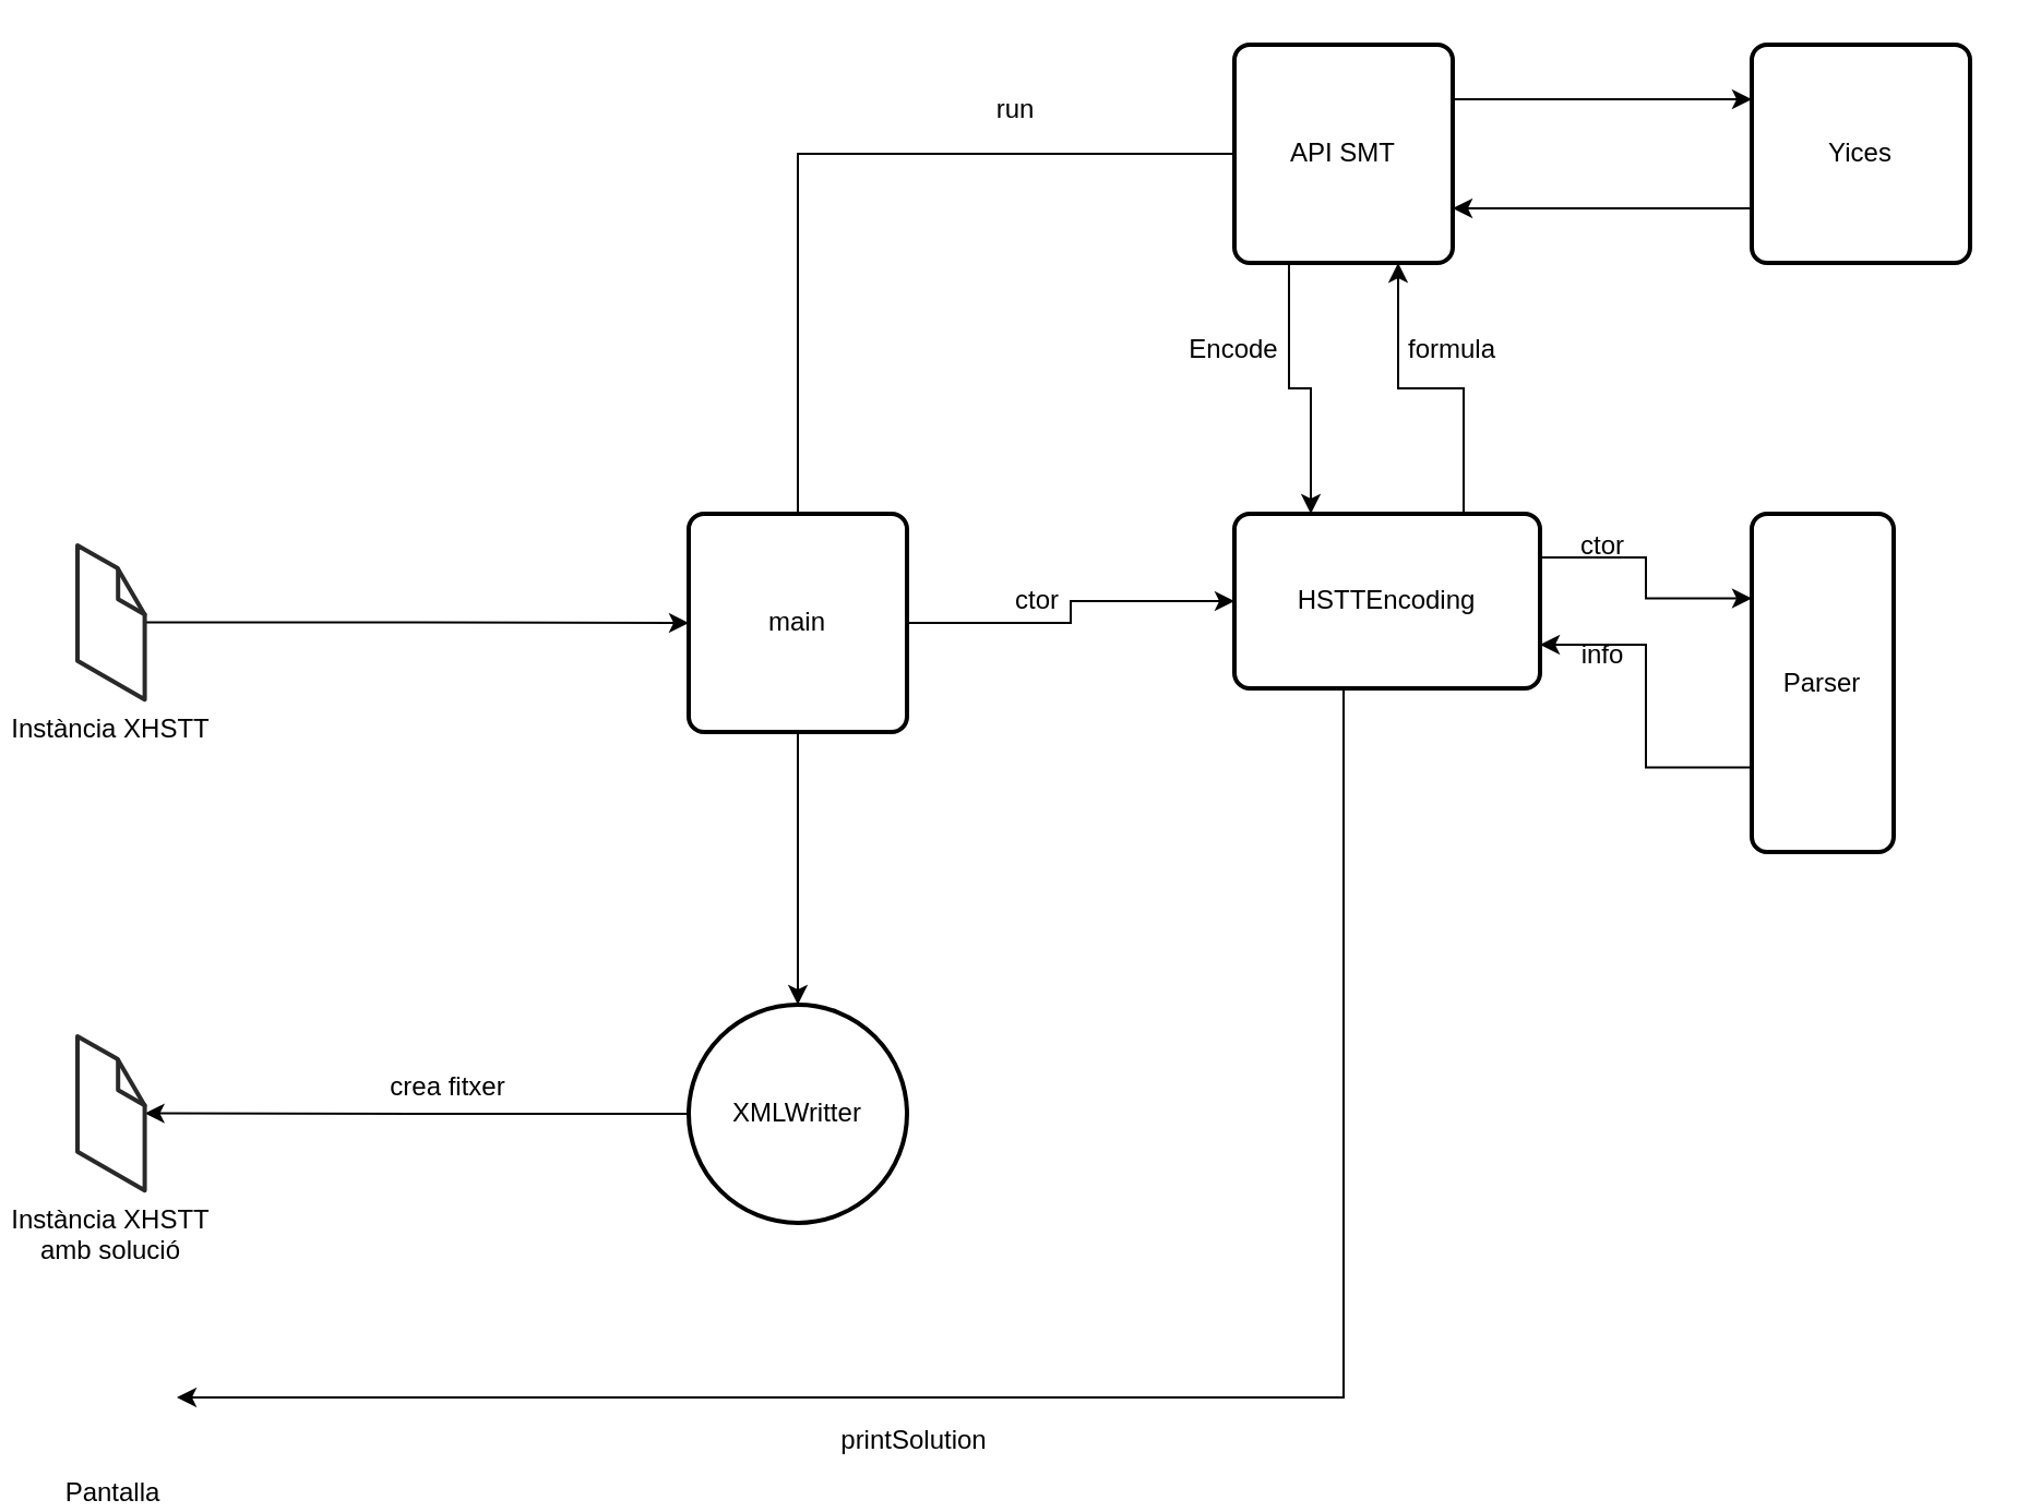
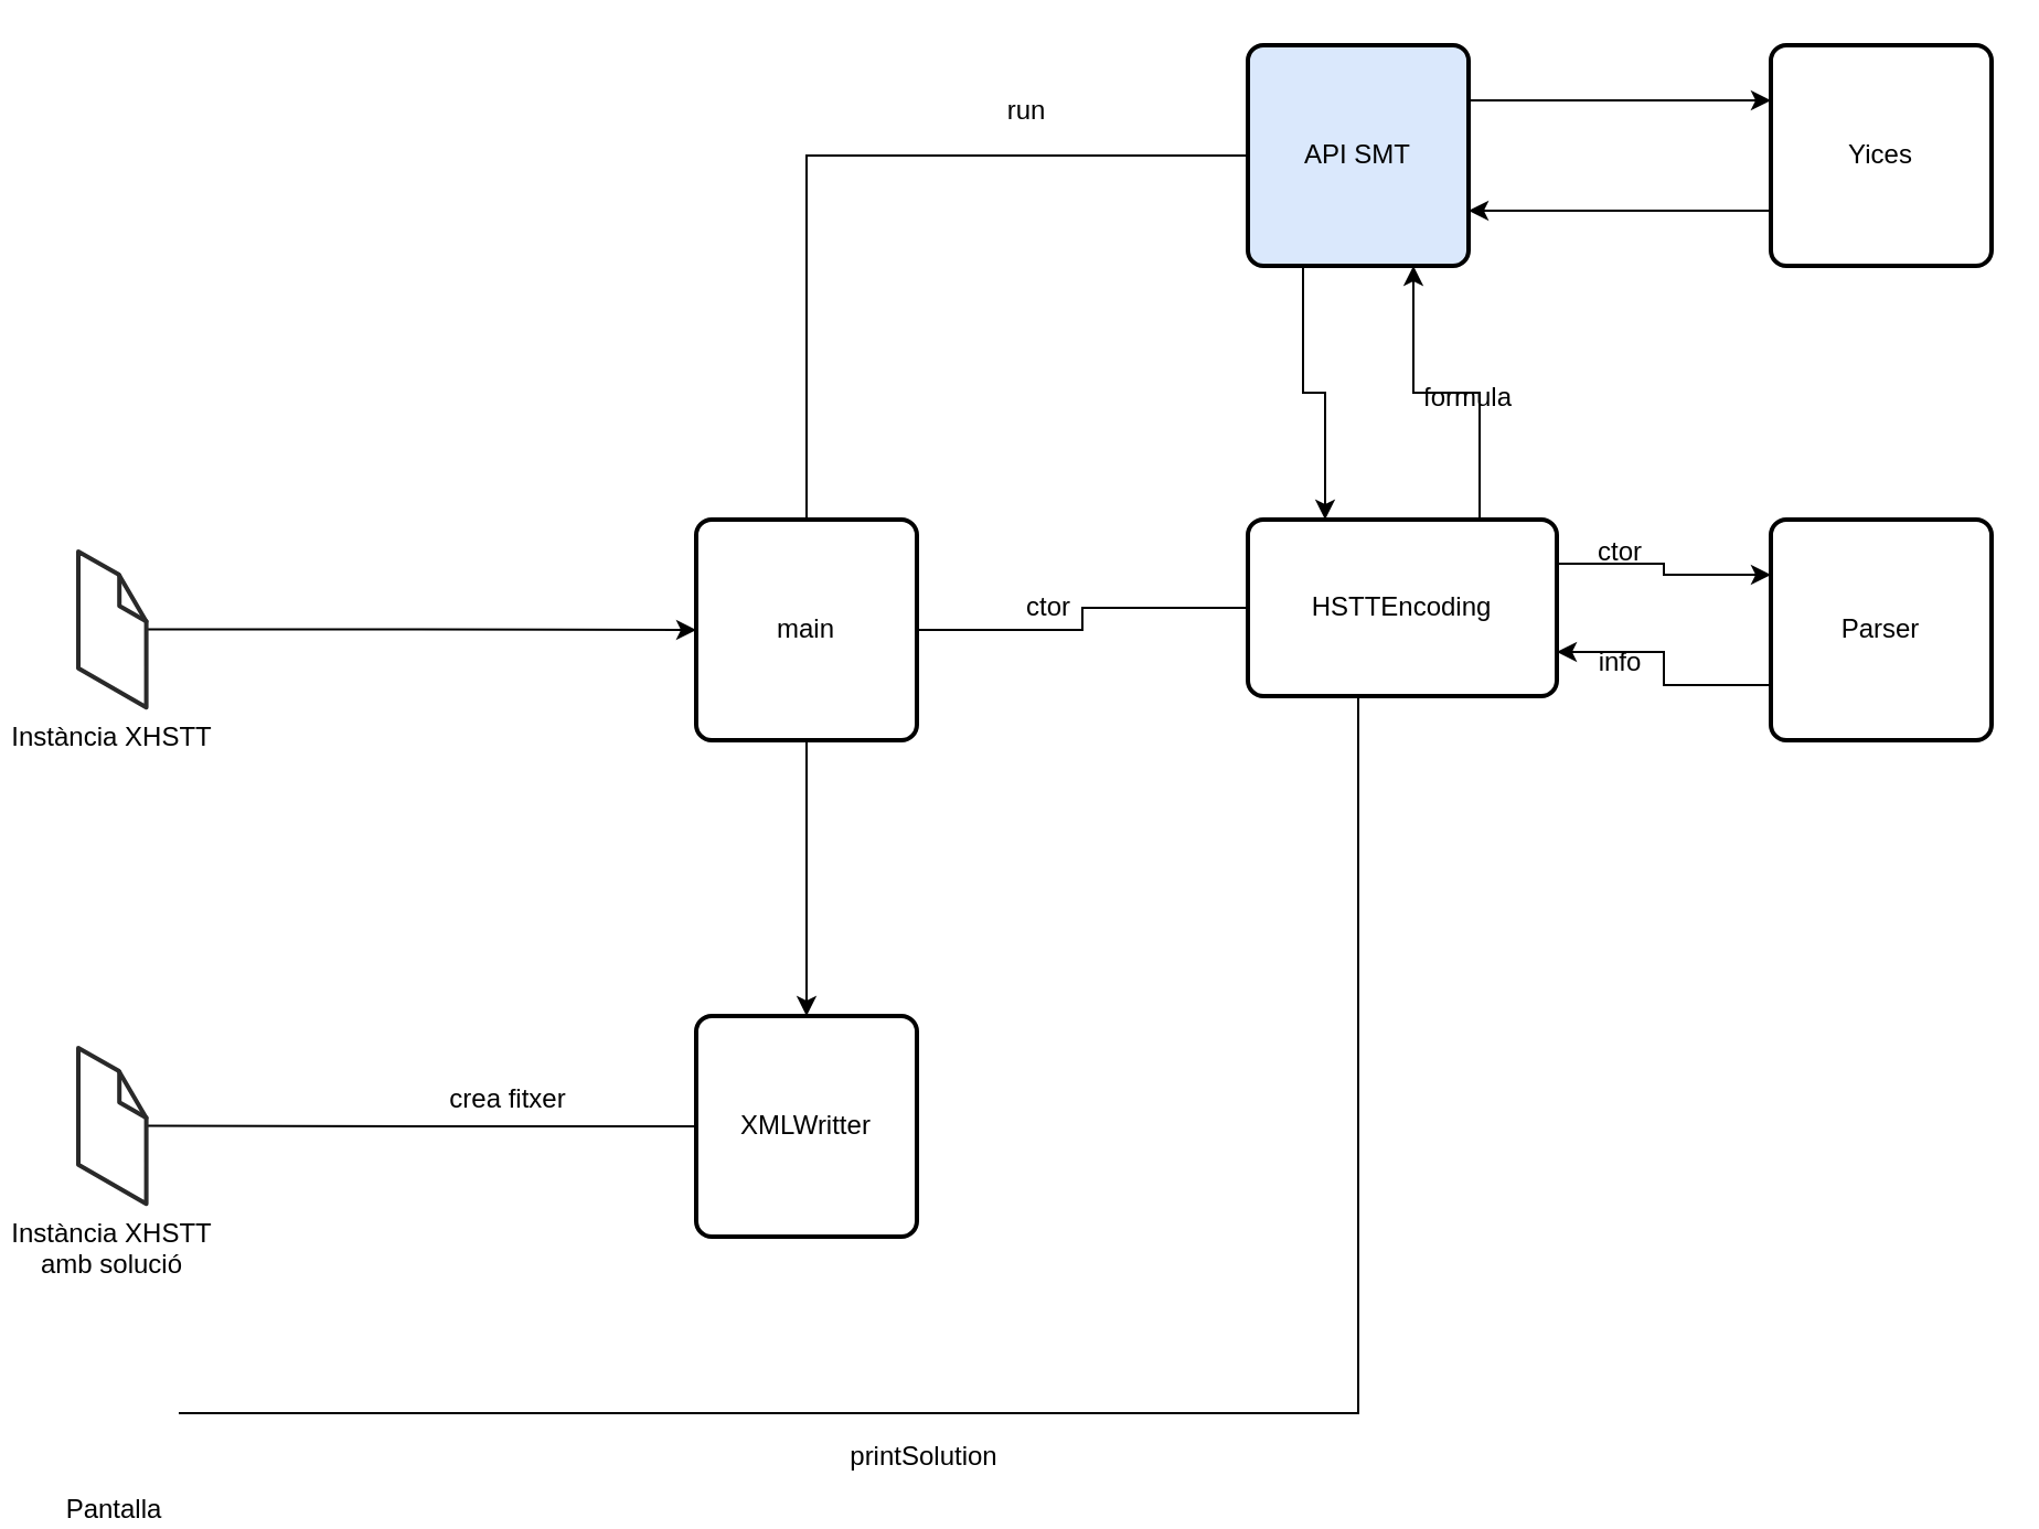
  <mxCell id="0" />
  <mxCell id="1" parent="0" />
  <mxCell id="2" style="edgeStyle=orthogonalEdgeStyle;rounded=0;orthogonalLoop=1;jettySize=auto;html=1;entryX=0;entryY=0.5;entryDx=0;entryDy=0;" edge="1" parent="1" source="3" target="7"><mxGeometry relative="1" as="geometry" /></mxCell>
  <mxCell id="3" value="Instància XHSTT" style="verticalLabelPosition=bottom;html=1;verticalAlign=top;strokeWidth=1;align=center;outlineConnect=0;dashed=0;outlineConnect=0;shape=mxgraph.aws3d.file;aspect=fixed;strokeColor=#292929;fillColor=#ffffff;" vertex="1" parent="1"><mxGeometry x="35" y="249.5" width="30.8" height="70.6" as="geometry" /></mxCell>
- <mxCell id="4" style="edgeStyle=orthogonalEdgeStyle;rounded=0;orthogonalLoop=1;jettySize=auto;html=1;entryX=0;entryY=0.5;entryDx=0;entryDy=0;" edge="1" parent="1" source="7" target="11"><mxGeometry relative="1" as="geometry" /></mxCell>
+ <mxCell id="4" style="edgeStyle=orthogonalEdgeStyle;rounded=0;orthogonalLoop=1;jettySize=auto;html=1;entryX=0;entryY=0.5;entryDx=0;entryDy=0;endArrow=none;" edge="1" parent="1" source="7" target="11"><mxGeometry relative="1" as="geometry" /></mxCell>
  <mxCell id="5" style="edgeStyle=orthogonalEdgeStyle;rounded=0;orthogonalLoop=1;jettySize=auto;html=1;entryX=0;entryY=0.5;entryDx=0;entryDy=0;exitX=0.5;exitY=0;exitDx=0;exitDy=0;endArrow=none;" edge="1" parent="1" source="7" target="16"><mxGeometry relative="1" as="geometry"><Array as="points"><mxPoint x="365" y="70" /></Array></mxGeometry></mxCell>
  <mxCell id="6" style="edgeStyle=orthogonalEdgeStyle;rounded=0;orthogonalLoop=1;jettySize=auto;html=1;exitX=0.5;exitY=1;exitDx=0;exitDy=0;entryX=0.5;entryY=0;entryDx=0;entryDy=0;" edge="1" parent="1" source="7" target="20"><mxGeometry relative="1" as="geometry" /></mxCell>
  <mxCell id="7" value="main" style="rounded=1;whiteSpace=wrap;html=1;absoluteArcSize=1;arcSize=14;strokeWidth=2;" vertex="1" parent="1"><mxGeometry x="315" y="235" width="100" height="100" as="geometry" /></mxCell>
  <mxCell id="8" style="edgeStyle=orthogonalEdgeStyle;rounded=0;orthogonalLoop=1;jettySize=auto;html=1;exitX=0.75;exitY=0;exitDx=0;exitDy=0;entryX=0.75;entryY=1;entryDx=0;entryDy=0;" edge="1" parent="1" source="11" target="16"><mxGeometry relative="1" as="geometry" /></mxCell>
  <mxCell id="9" style="edgeStyle=orthogonalEdgeStyle;rounded=0;orthogonalLoop=1;jettySize=auto;html=1;exitX=1;exitY=0.25;exitDx=0;exitDy=0;entryX=0;entryY=0.25;entryDx=0;entryDy=0;" edge="1" parent="1" source="11" target="13"><mxGeometry relative="1" as="geometry" /></mxCell>
- <mxCell id="10" style="edgeStyle=orthogonalEdgeStyle;rounded=0;orthogonalLoop=1;jettySize=auto;html=1;entryX=1;entryY=0.5;entryDx=0;entryDy=0;" edge="1" parent="1" source="11" target="29"><mxGeometry relative="1" as="geometry"><Array as="points"><mxPoint x="615" y="640" /></Array></mxGeometry></mxCell>
+ <mxCell id="10" style="edgeStyle=orthogonalEdgeStyle;rounded=0;orthogonalLoop=1;jettySize=auto;html=1;entryX=1;entryY=0.5;entryDx=0;entryDy=0;endArrow=none;" edge="1" parent="1" source="11" target="29"><mxGeometry relative="1" as="geometry"><Array as="points"><mxPoint x="615" y="640" /></Array></mxGeometry></mxCell>
  <mxCell id="11" value="HSTTEncoding" style="rounded=1;whiteSpace=wrap;html=1;absoluteArcSize=1;arcSize=14;strokeWidth=2;" vertex="1" parent="1"><mxGeometry x="565" y="235" width="140" height="80" as="geometry" /></mxCell>
  <mxCell id="12" style="edgeStyle=orthogonalEdgeStyle;rounded=0;orthogonalLoop=1;jettySize=auto;html=1;exitX=0;exitY=0.75;exitDx=0;exitDy=0;entryX=1;entryY=0.75;entryDx=0;entryDy=0;" edge="1" parent="1" source="13" target="11"><mxGeometry relative="1" as="geometry" /></mxCell>
- <mxCell id="13" value="Parser" style="rounded=1;whiteSpace=wrap;html=1;absoluteArcSize=1;arcSize=14;strokeWidth=2;" vertex="1" parent="1"><mxGeometry x="802" y="235" width="65" height="155" as="geometry" /></mxCell>
+ <mxCell id="13" value="Parser" style="rounded=1;whiteSpace=wrap;html=1;absoluteArcSize=1;arcSize=14;strokeWidth=2;" vertex="1" parent="1"><mxGeometry x="802" y="235" width="100" height="100" as="geometry" /></mxCell>
  <mxCell id="14" style="edgeStyle=orthogonalEdgeStyle;rounded=0;orthogonalLoop=1;jettySize=auto;html=1;exitX=1;exitY=0.25;exitDx=0;exitDy=0;entryX=0;entryY=0.25;entryDx=0;entryDy=0;" edge="1" parent="1" source="16" target="18"><mxGeometry relative="1" as="geometry" /></mxCell>
  <mxCell id="15" style="edgeStyle=orthogonalEdgeStyle;rounded=0;orthogonalLoop=1;jettySize=auto;html=1;exitX=0.25;exitY=1;exitDx=0;exitDy=0;entryX=0.25;entryY=0;entryDx=0;entryDy=0;" edge="1" parent="1" source="16" target="11"><mxGeometry relative="1" as="geometry" /></mxCell>
- <mxCell id="16" value="API SMT" style="rounded=1;whiteSpace=wrap;html=1;absoluteArcSize=1;arcSize=14;strokeWidth=2;" vertex="1" parent="1"><mxGeometry x="565" y="20" width="100" height="100" as="geometry" /></mxCell>
+ <mxCell id="16" value="API SMT" style="rounded=1;whiteSpace=wrap;html=1;absoluteArcSize=1;arcSize=14;strokeWidth=2;fillColor=#dae8fc;" vertex="1" parent="1"><mxGeometry x="565" y="20" width="100" height="100" as="geometry" /></mxCell>
  <mxCell id="17" style="edgeStyle=orthogonalEdgeStyle;rounded=0;orthogonalLoop=1;jettySize=auto;html=1;exitX=0;exitY=0.75;exitDx=0;exitDy=0;entryX=1;entryY=0.75;entryDx=0;entryDy=0;" edge="1" parent="1" source="18" target="16"><mxGeometry relative="1" as="geometry" /></mxCell>
  <mxCell id="18" value="Yices" style="rounded=1;whiteSpace=wrap;html=1;absoluteArcSize=1;arcSize=14;strokeWidth=2;" vertex="1" parent="1"><mxGeometry x="802" y="20" width="100" height="100" as="geometry" /></mxCell>
- <mxCell id="19" style="edgeStyle=orthogonalEdgeStyle;rounded=0;orthogonalLoop=1;jettySize=auto;html=1;" edge="1" parent="1" source="20" target="21"><mxGeometry relative="1" as="geometry" /></mxCell>
- <mxCell id="20" value="XMLWritter" style="ellipse;whiteSpace=wrap;html=1;absoluteArcSize=1;arcSize=14;strokeWidth=2;" vertex="1" parent="1"><mxGeometry x="315" y="460" width="100" height="100" as="geometry" /></mxCell>
+ <mxCell id="19" style="edgeStyle=orthogonalEdgeStyle;rounded=0;orthogonalLoop=1;jettySize=auto;html=1;endArrow=none;" edge="1" parent="1" source="20" target="21"><mxGeometry relative="1" as="geometry" /></mxCell>
+ <mxCell id="20" value="XMLWritter" style="rounded=1;whiteSpace=wrap;html=1;absoluteArcSize=1;arcSize=14;strokeWidth=2;" vertex="1" parent="1"><mxGeometry x="315" y="460" width="100" height="100" as="geometry" /></mxCell>
  <mxCell id="21" value="Instància XHSTT &lt;br&gt;amb solució" style="verticalLabelPosition=bottom;html=1;verticalAlign=top;strokeWidth=1;align=center;outlineConnect=0;dashed=0;outlineConnect=0;shape=mxgraph.aws3d.file;aspect=fixed;strokeColor=#292929;fillColor=#ffffff;" vertex="1" parent="1"><mxGeometry x="35" y="474.5" width="30.8" height="70.6" as="geometry" /></mxCell>
  <mxCell id="22" value="ctor" style="text;html=1;strokeColor=none;fillColor=none;align=center;verticalAlign=middle;whiteSpace=wrap;rounded=0;" vertex="1" parent="1"><mxGeometry x="455" y="265" width="40" height="20" as="geometry" /></mxCell>
  <mxCell id="23" value="ctor" style="text;html=1;strokeColor=none;fillColor=none;align=center;verticalAlign=middle;whiteSpace=wrap;rounded=0;" vertex="1" parent="1"><mxGeometry x="714" y="240" width="40" height="20" as="geometry" /></mxCell>
  <mxCell id="24" value="info" style="text;html=1;strokeColor=none;fillColor=none;align=center;verticalAlign=middle;whiteSpace=wrap;rounded=0;" vertex="1" parent="1"><mxGeometry x="714" y="292.5" width="40" height="15" as="geometry" /></mxCell>
  <mxCell id="25" value="run" style="text;html=1;strokeColor=none;fillColor=none;align=center;verticalAlign=middle;whiteSpace=wrap;rounded=0;" vertex="1" parent="1"><mxGeometry x="445" y="40" width="40" height="20" as="geometry" /></mxCell>
- <mxCell id="26" value="Encode" style="text;html=1;strokeColor=none;fillColor=none;align=center;verticalAlign=middle;whiteSpace=wrap;rounded=0;" vertex="1" parent="1"><mxGeometry x="545" y="150" width="40" height="20" as="geometry" /></mxCell>
- <mxCell id="27" value="formula" style="text;html=1;strokeColor=none;fillColor=none;align=center;verticalAlign=middle;whiteSpace=wrap;rounded=0;" vertex="1" parent="1"><mxGeometry x="645" y="150" width="40" height="20" as="geometry" /></mxCell>
- <mxCell id="28" value="crea fitxer" style="text;html=1;strokeColor=none;fillColor=none;align=center;verticalAlign=middle;whiteSpace=wrap;rounded=0;" vertex="1" parent="1"><mxGeometry x="175" y="490" width="60" height="15" as="geometry" /></mxCell>
+ <mxCell id="27" value="formula" style="text;html=1;strokeColor=none;fillColor=none;align=center;verticalAlign=middle;whiteSpace=wrap;rounded=0;" vertex="1" parent="1"><mxGeometry x="645" y="170" width="40" height="20" as="geometry" /></mxCell>
+ <mxCell id="28" value="crea fitxer" style="text;html=1;strokeColor=none;fillColor=none;align=center;verticalAlign=middle;whiteSpace=wrap;rounded=0;" vertex="1" parent="1"><mxGeometry x="200" y="490" width="60" height="15" as="geometry" /></mxCell>
  <mxCell id="29" value="Pantalla&lt;br&gt;" style="shape=image;html=1;verticalAlign=top;verticalLabelPosition=bottom;labelBackgroundColor=#ffffff;imageAspect=0;aspect=fixed;image=https://cdn2.iconfinder.com/data/icons/kitchen-appliances-computers-and-electronics/32/Appliances-07-128.png" vertex="1" parent="1"><mxGeometry x="20.5" y="610" width="60" height="60" as="geometry" /></mxCell>
  <mxCell id="30" value="printSolution" style="text;html=1;strokeColor=none;fillColor=none;align=center;verticalAlign=middle;whiteSpace=wrap;rounded=0;" vertex="1" parent="1"><mxGeometry x="325" y="650" width="187" height="20" as="geometry" /></mxCell>
  <mxCell id="31" value="" style="shape=image;html=1;verticalAlign=top;verticalLabelPosition=bottom;labelBackgroundColor=#ffffff;imageAspect=0;aspect=fixed;image=https://cdn0.iconfinder.com/data/icons/typicons-2/24/arrow-loop-128.png;rotation=-90;" vertex="1" parent="1"><mxGeometry x="595" y="130" width="40" height="40" as="geometry" /></mxCell>
  <mxCell id="32" value="" style="shape=image;html=1;verticalAlign=top;verticalLabelPosition=bottom;labelBackgroundColor=#ffffff;imageAspect=0;aspect=fixed;image=https://cdn0.iconfinder.com/data/icons/typicons-2/24/arrow-loop-128.png;rotation=0;" vertex="1" parent="1"><mxGeometry x="674" y="50" width="40" height="40" as="geometry" /></mxCell>
